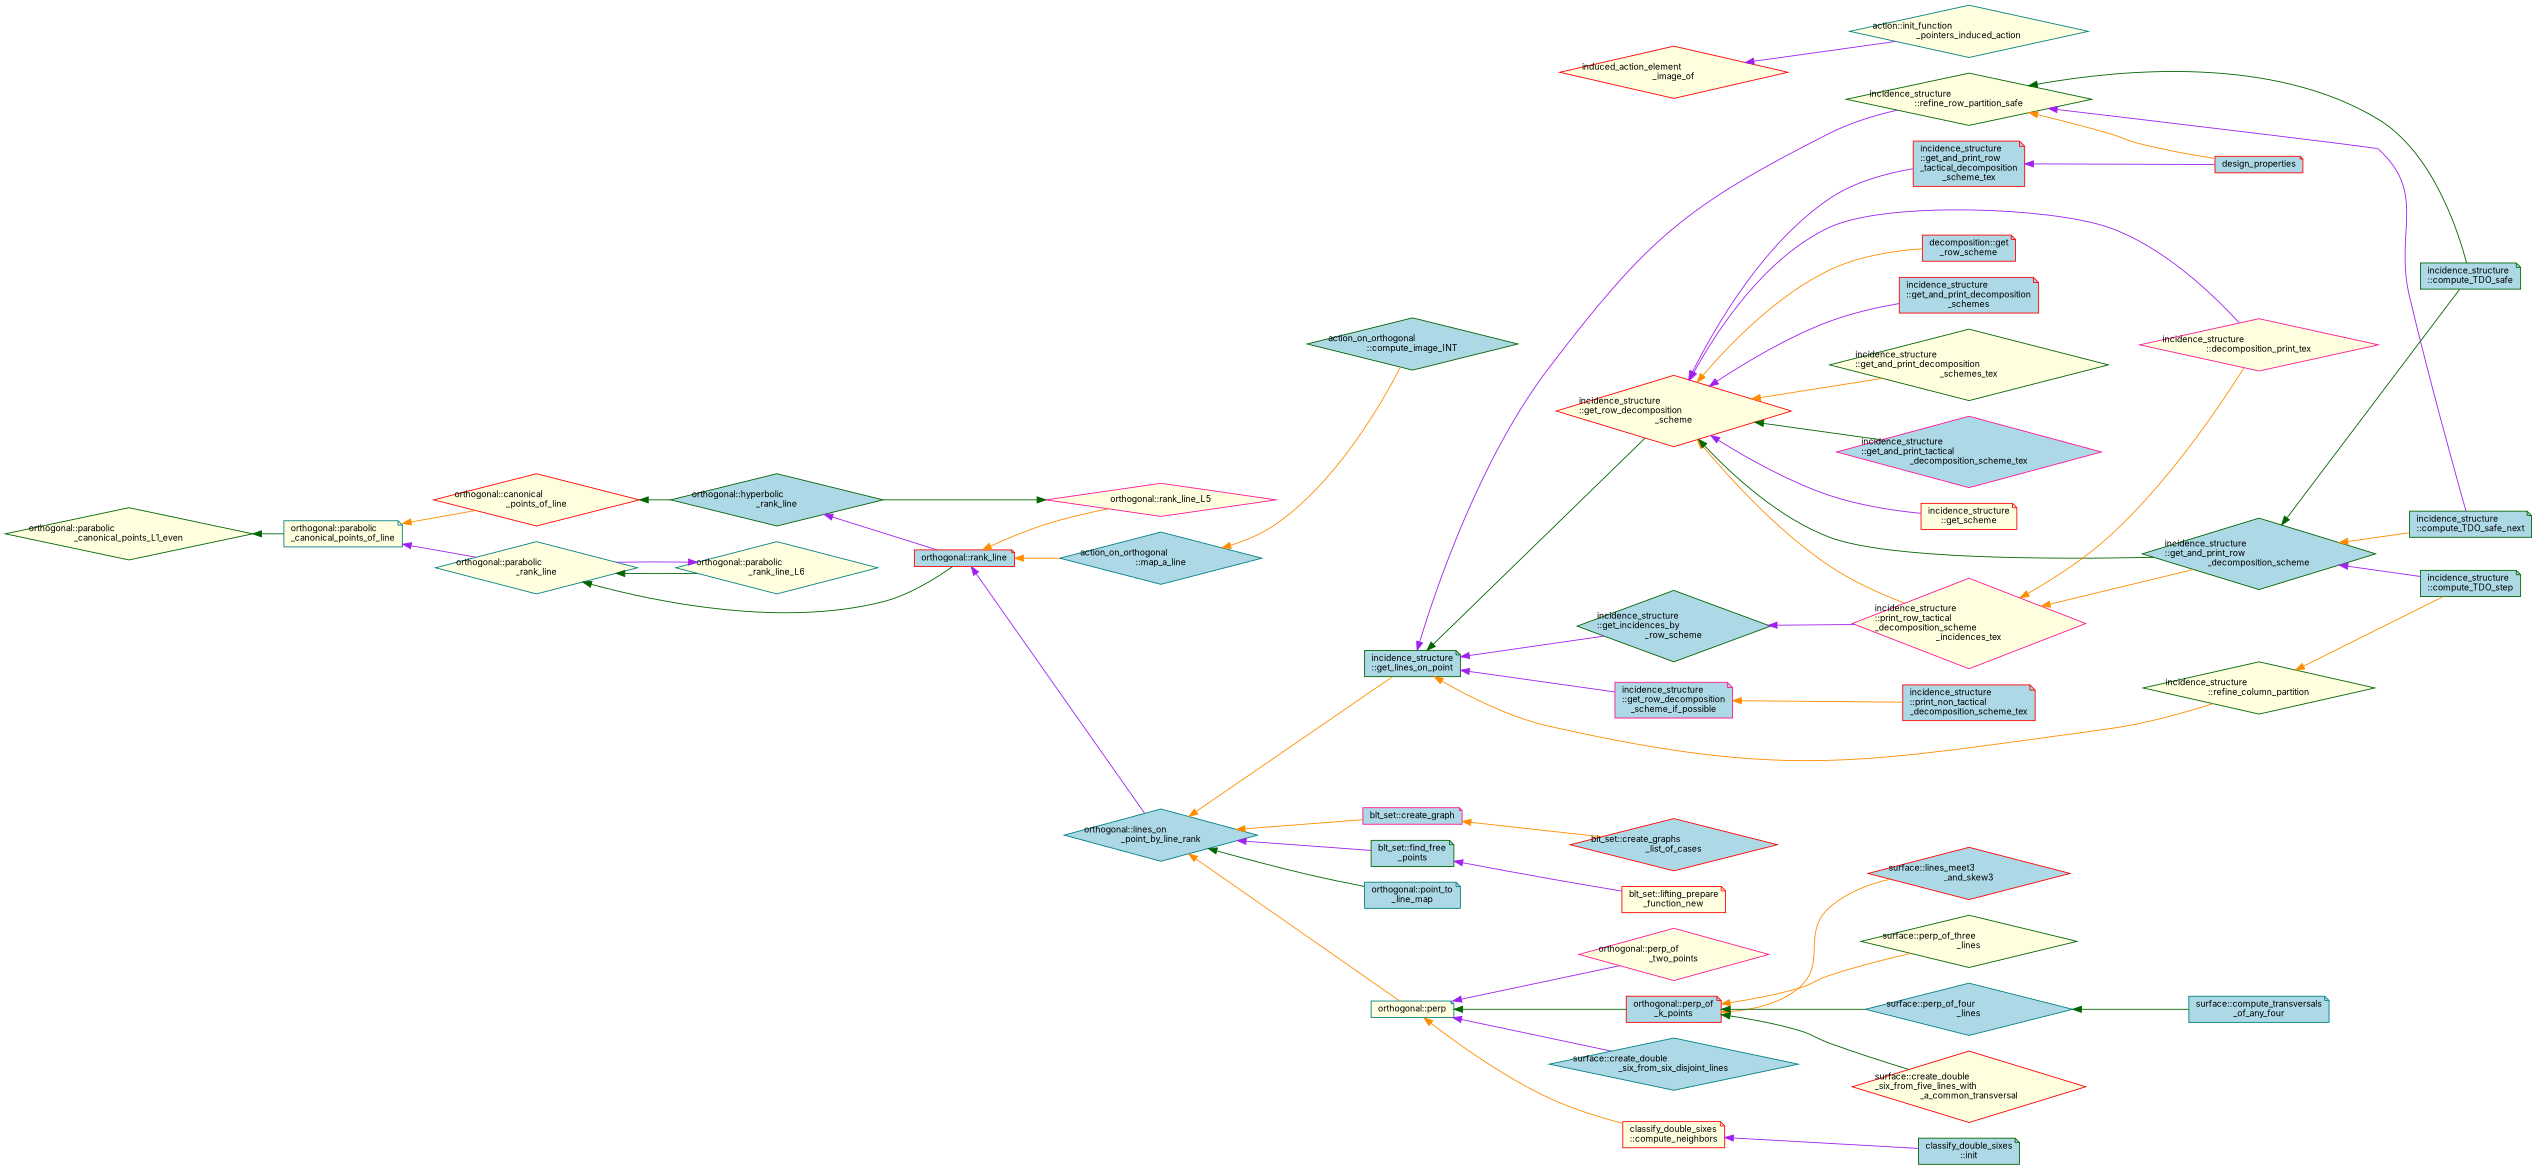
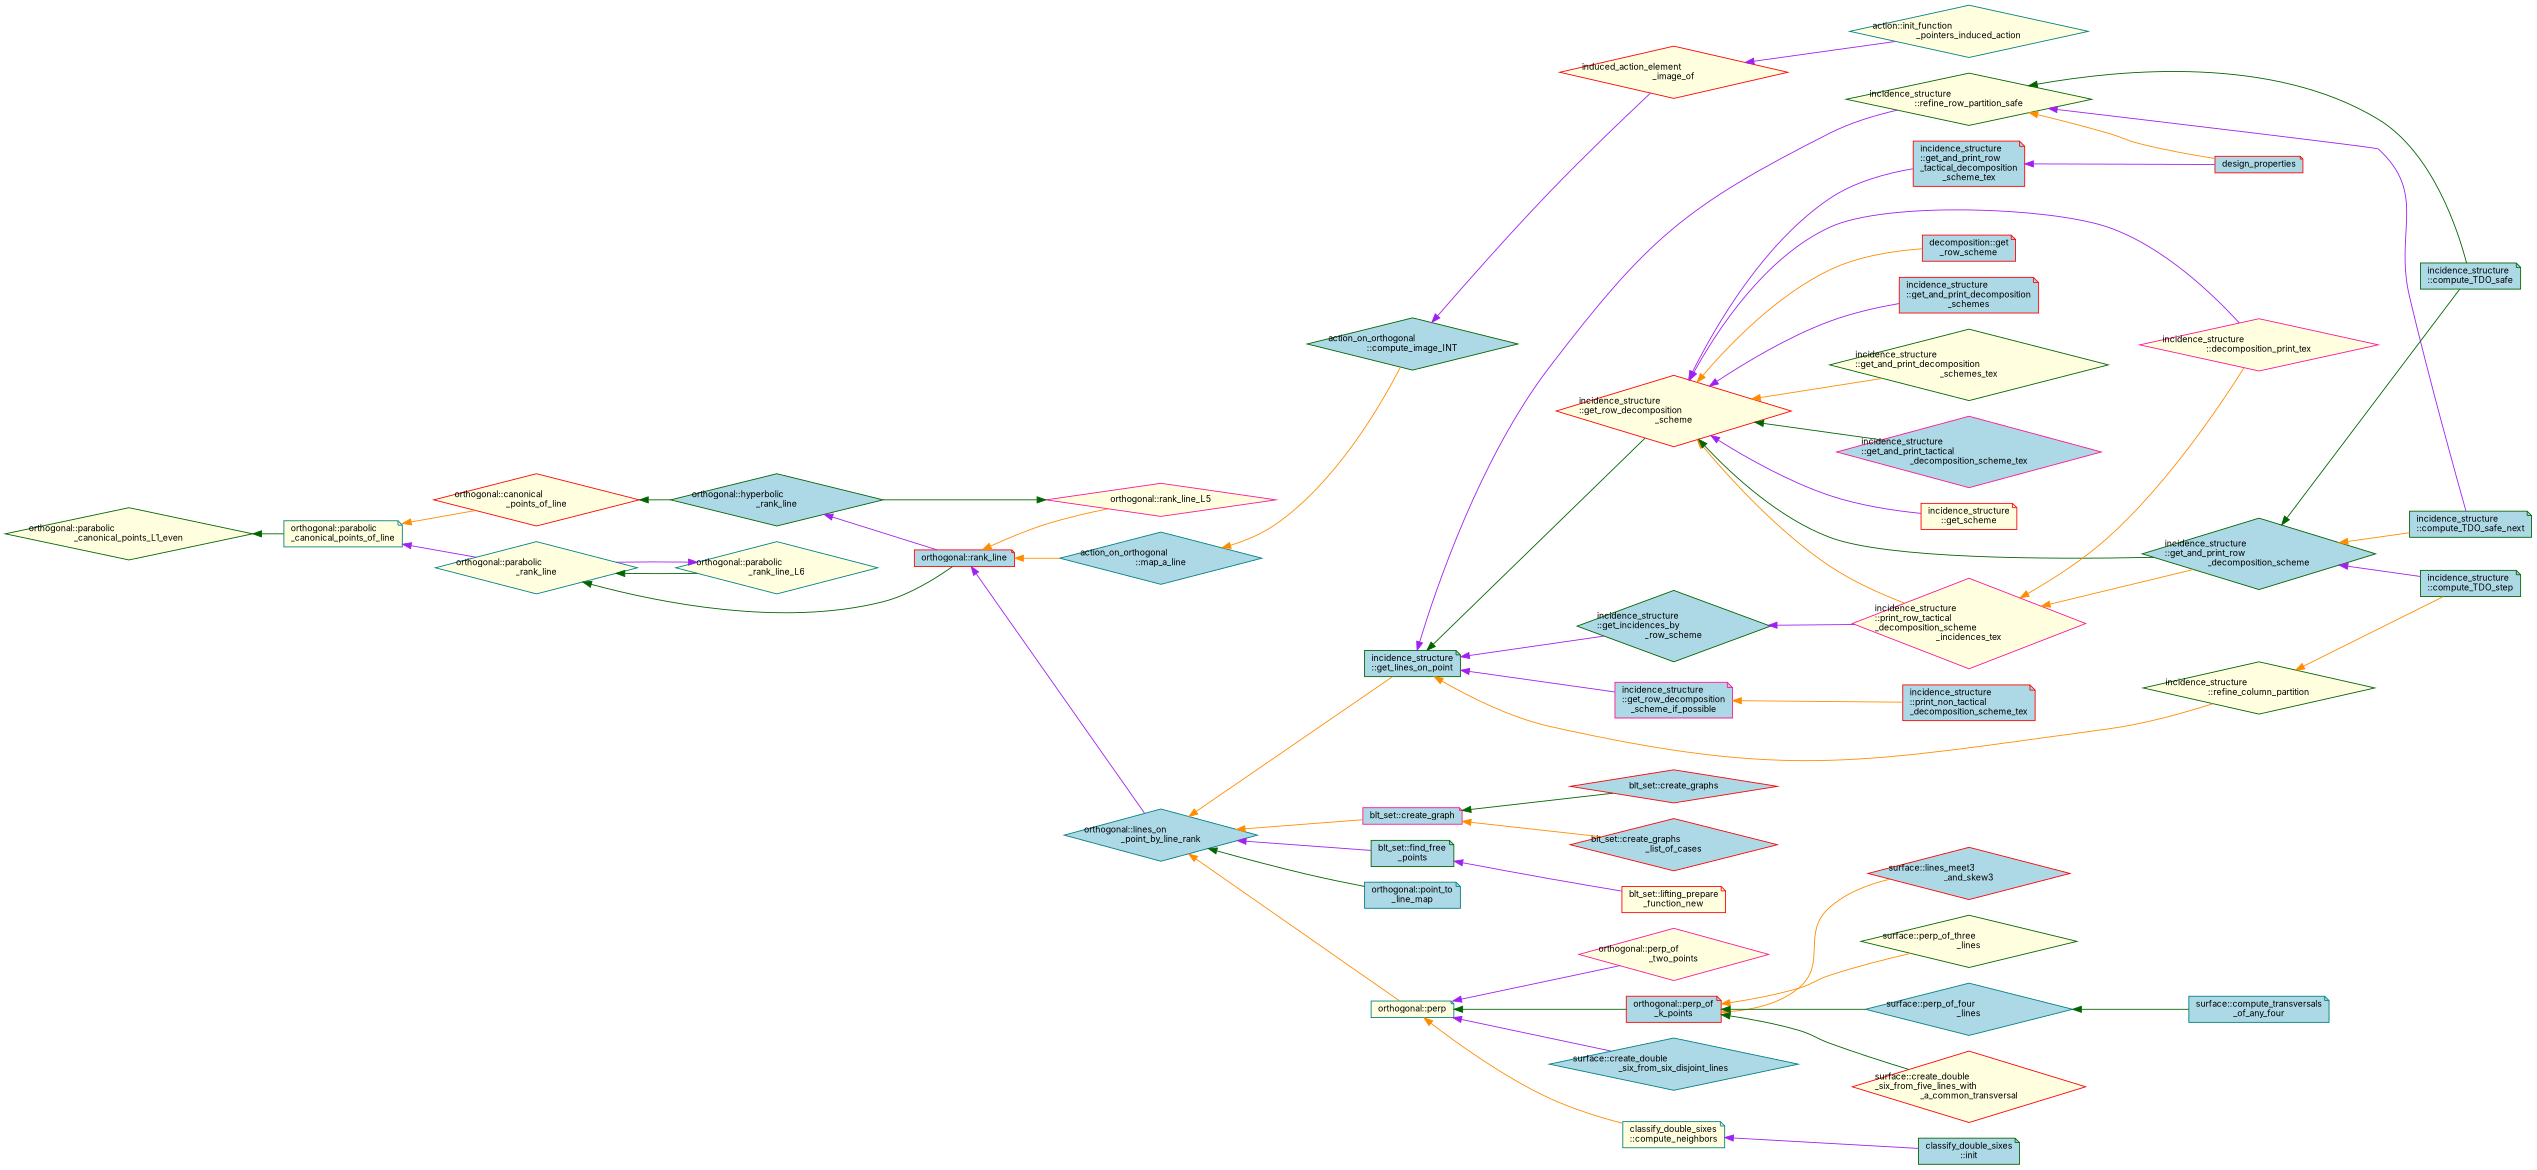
  digraph {
    fontname=Inter
    rankdir=LR
    node [color=red fillcolor=lightblue fontname=Inter fontsize=10 shape=diamond style=filled]
    edge [color=purple dir=back fontname=Inter fontsize=10 labelfontname=Helvetica labelfontsize=10 style=solid]
    n1 [color=darkgreen fillcolor=lightyellow fontcolor=black height=0.2 label="orthogonal::parabolic\l_canonical_points_L1_even" width=0.4]
    n2 [color=teal fillcolor=lightyellow height=0.2 label="orthogonal::parabolic\l_canonical_points_of_line" shape=note width=0.4]
    n3 [fillcolor=lightyellow height=0.2 label="orthogonal::canonical\l_points_of_line" width=0.4]
    n4 [color=teal fillcolor=lightyellow height=0.2 label="orthogonal::parabolic\l_rank_line" width=0.4]
    n5 [color=darkgreen height=0.2 label="orthogonal::hyperbolic\l_rank_line" width=0.4]
    n6 [height=0.2 label="orthogonal::rank_line" shape=note width=0.4]
    n7 [color=teal fillcolor=lightyellow height=0.2 label="orthogonal::parabolic\l_rank_line_L6" width=0.4]
    n8 [color=teal height=0.2 label="orthogonal::lines_on\l_point_by_line_rank" width=0.4]
    n9 [color=deeppink fillcolor=lightyellow height=0.2 label="orthogonal::rank_line_L5" width=0.4]
    n10 [color=teal height=0.2 label="action_on_orthogonal\l::map_a_line" width=0.4]
    n11 [color=deeppink height=0.2 label="blt_set::create_graph" shape=note width=0.4]
    n12 [color=darkgreen height=0.2 label="blt_set::find_free\l_points" shape=note width=0.4]
    n13 [color=teal height=0.2 label="orthogonal::point_to\l_line_map" shape=note width=0.4]
    n14 [color=teal fillcolor=lightyellow height=0.2 label="orthogonal::perp" shape=note width=0.4]
    n15 [color=darkgreen height=0.2 label="incidence_structure\l::get_lines_on_point" shape=note width=0.4]
    n16 [color=darkgreen height=0.2 label="action_on_orthogonal\l::compute_image_INT" width=0.4]
+   n17 [height=0.2 label="blt_set::create_graphs" width=0.4]
    n18 [height=0.2 label="blt_set::create_graphs\l_list_of_cases" width=0.4]
    n19 [fillcolor=lightyellow height=0.2 label="blt_set::lifting_prepare\l_function_new" shape=note width=0.4]
    n20 [color=deeppink fillcolor=lightyellow height=0.2 label="orthogonal::perp_of\l_two_points" width=0.4]
    n21 [height=0.2 label="orthogonal::perp_of\l_k_points" shape=note width=0.4]
    n22 [color=teal height=0.2 label="surface::create_double\l_six_from_six_disjoint_lines" width=0.4]
-   n23 [fillcolor=lightyellow height=0.2 label="classify_double_sixes\l::compute_neighbors" shape=note width=0.4]
+   n23 [color=teal fillcolor=lightyellow height=0.2 label="classify_double_sixes\l::compute_neighbors" shape=note width=0.4]
    n24 [color=darkgreen fillcolor=lightyellow height=0.2 label="incidence_structure\l::refine_row_partition_safe" width=0.4]
    n25 [color=darkgreen fillcolor=lightyellow height=0.2 label="incidence_structure\l::refine_column_partition" width=0.4]
    n26 [color=darkgreen height=0.2 label="incidence_structure\l::get_incidences_by\l_row_scheme" width=0.4]
    n27 [fillcolor=lightyellow height=0.2 label="incidence_structure\l::get_row_decomposition\l_scheme" width=0.4]
    n28 [color=deeppink height=0.2 label="incidence_structure\l::get_row_decomposition\l_scheme_if_possible" shape=note width=0.4]
    n29 [height=0.2 label="surface::lines_meet3\l_and_skew3" width=0.4]
    n30 [color=darkgreen fillcolor=lightyellow height=0.2 label="surface::perp_of_three\l_lines" width=0.4]
    n31 [color=teal height=0.2 label="surface::perp_of_four\l_lines" width=0.4]
    n32 [fillcolor=lightyellow height=0.2 label="surface::create_double\l_six_from_five_lines_with\l_a_common_transversal" width=0.4]
    n33 [color=darkgreen height=0.2 label="classify_double_sixes\l::init" shape=note width=0.4]
    n34 [color=teal height=0.2 label="surface::compute_transversals\l_of_any_four" shape=note width=0.4]
    n35 [height=0.2 label=design_properties shape=note width=0.4]
    n36 [color=darkgreen height=0.2 label="incidence_structure\l::compute_TDO_safe_next" shape=note width=0.4]
    n37 [color=darkgreen height=0.2 label="incidence_structure\l::compute_TDO_safe" shape=note width=0.4]
    n38 [color=darkgreen height=0.2 label="incidence_structure\l::compute_TDO_step" shape=note width=0.4]
    n39 [color=deeppink fillcolor=lightyellow height=0.2 label="incidence_structure\l::print_row_tactical\l_decomposition_scheme\l_incidences_tex" width=0.4]
    n40 [color=darkgreen height=0.2 label="incidence_structure\l::get_and_print_row\l_decomposition_scheme" width=0.4]
    n41 [color=deeppink fillcolor=lightyellow height=0.2 label="incidence_structure\l::decomposition_print_tex" width=0.4]
    n42 [height=0.2 label="decomposition::get\l_row_scheme" shape=note width=0.4]
    n43 [height=0.2 label="incidence_structure\l::get_and_print_decomposition\l_schemes" shape=note width=0.4]
    n44 [color=darkgreen fillcolor=lightyellow height=0.2 label="incidence_structure\l::get_and_print_decomposition\l_schemes_tex" width=0.4]
    n45 [color=deeppink height=0.2 label="incidence_structure\l::get_and_print_tactical\l_decomposition_scheme_tex" width=0.4]
    n46 [fillcolor=lightyellow height=0.2 label="incidence_structure\l::get_scheme" shape=note width=0.4]
    n47 [height=0.2 label="incidence_structure\l::get_and_print_row\l_tactical_decomposition\l_scheme_tex" shape=note width=0.4]
    n48 [height=0.2 label="incidence_structure\l::print_non_tactical\l_decomposition_scheme_tex" shape=note width=0.4]
    n49 [fillcolor=lightyellow height=0.2 label="induced_action_element\l_image_of" width=0.4]
    n50 [color=teal fillcolor=lightyellow height=0.2 label="action::init_function\l_pointers_induced_action" width=0.4]
    n1 -> n2 [color=darkgreen]
    n2 -> n3 [color=darkorange]
    n2 -> n4
    n3 -> n5 [color=darkgreen]
    n4 -> n6 [color=darkgreen]
    n4 -> n7 [color=darkgreen]
    n5 -> n6
    n6 -> n8
    n6 -> n9 [color=darkorange]
    n6 -> n10 [color=darkorange]
    n7 -> n4
    n8 -> n11 [color=darkorange]
    n8 -> n12
    n8 -> n13 [color=darkgreen]
    n8 -> n14 [color=darkorange]
    n8 -> n15 [color=darkorange]
    n9 -> n5 [color=darkgreen]
    n10 -> n16 [color=darkorange]
+   n11 -> n17 [color=darkgreen]
    n11 -> n18 [color=darkorange]
    n12 -> n19
    n14 -> n20
    n14 -> n21 [color=darkgreen]
    n14 -> n22
    n14 -> n23 [color=darkorange]
    n15 -> n24
    n15 -> n25 [color=darkorange]
    n15 -> n26
    n15 -> n27 [color=darkgreen]
    n15 -> n28
+   n16 -> n49
    n21 -> n29 [color=darkorange]
    n21 -> n30 [color=darkorange]
    n21 -> n31 [color=darkgreen]
    n21 -> n32 [color=darkgreen]
    n23 -> n33
    n24 -> n35 [color=darkorange]
    n24 -> n36
    n24 -> n37 [color=darkgreen]
    n25 -> n38 [color=darkorange]
    n26 -> n39
    n27 -> n39 [color=darkorange]
    n27 -> n40 [color=darkgreen]
    n27 -> n41
    n27 -> n42 [color=darkorange]
    n27 -> n43
    n27 -> n44 [color=darkorange]
    n27 -> n45 [color=darkgreen]
    n27 -> n46
    n27 -> n47
    n28 -> n48 [color=darkorange]
    n31 -> n34 [color=darkgreen]
    n39 -> n40 [color=darkorange]
    n39 -> n41 [color=darkorange]
    n40 -> n36 [color=darkorange]
    n40 -> n37 [color=darkgreen]
    n40 -> n38
    n47 -> n35
    n49 -> n50
  }
